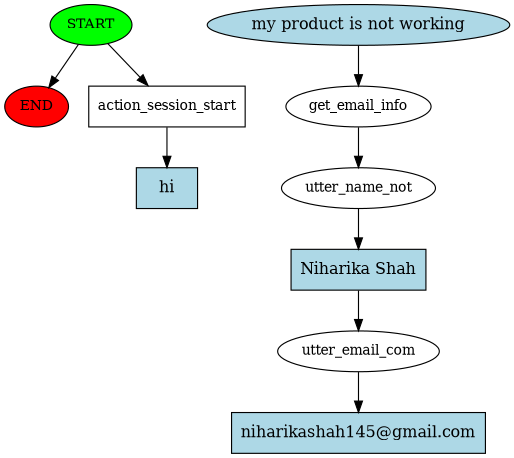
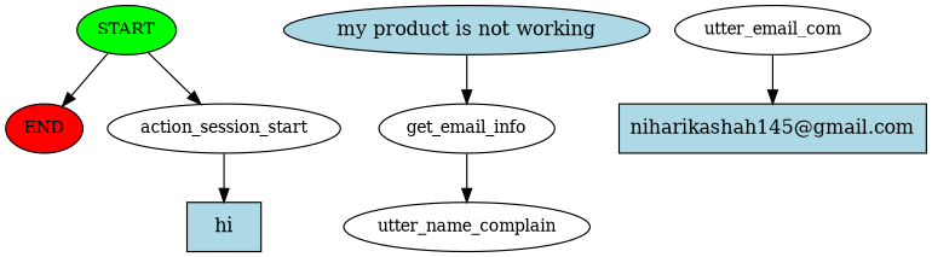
  digraph {
    node [fontsize=12 style=filled]
    n1 [fillcolor=green label=START]
    n2 [fillcolor=red label=END]
-   n3 [label=action_session_start shape=box style=""]
+   n3 [label=action_session_start style=""]
    n4 [fillcolor=lightblue label=hi shape=rect fontsize=""]
    n5 [fillcolor=lightblue label="my product is not working" shape=ellipse fontsize=""]
    n6 [label=get_email_info style=""]
-   n7 [label=utter_name_not style=""]
-   n8 [fillcolor=lightblue label="Niharika Shah" shape=rect fontsize=""]
+   n7 [label=utter_name_complain style=""]
    n9 [label=utter_email_com style=""]
    n10 [fillcolor=lightblue label="niharikashah145@gmail.com" shape=rect fontsize=""]
    n1 -> n2
    n1 -> n3
    n3 -> n4
    n5 -> n6
    n6 -> n7
-   n7 -> n8
-   n8 -> n9
    n9 -> n10
  }
